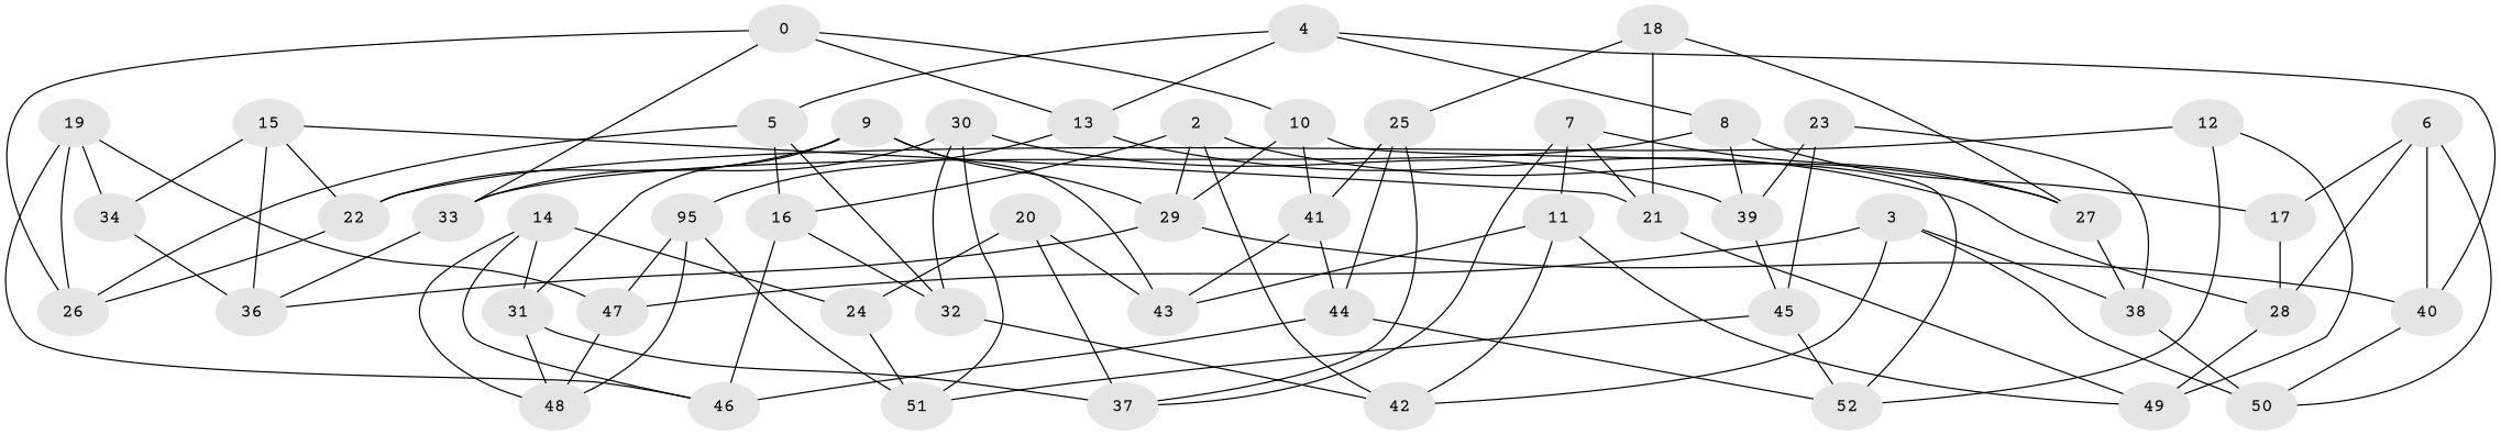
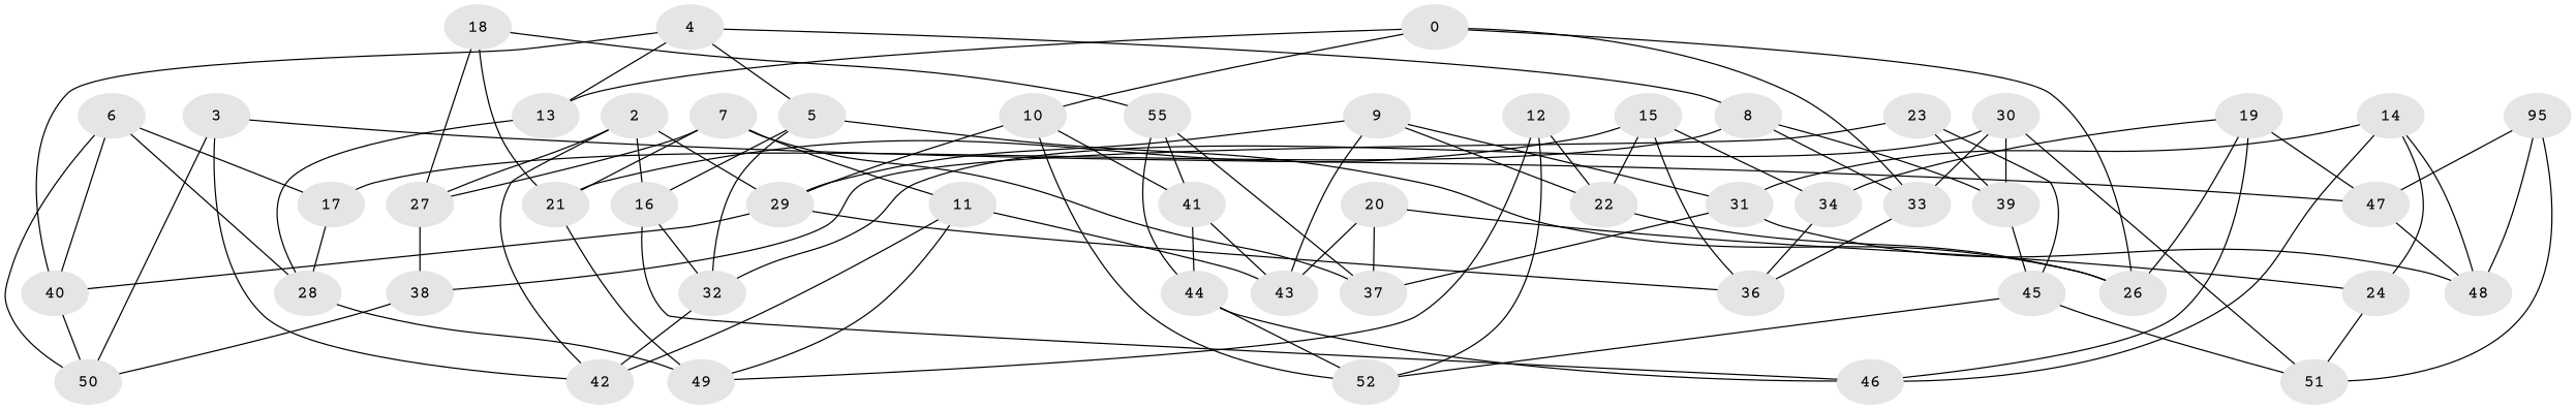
  graph {
    fontname="Courier Prime"
    node [color=gray90 fontname="Courier Prime" style=filled]
    edge [fontname="Courier Prime"]
    n1 [label=0]
    10
    13
    26
    33
    29
    41
    52
    28
    n10 [label=95]
    36
    2
    16
    27
    42
    32
    46
    38
    40
    3
    47
    50
    48
    4
    5
    8
    17
    39
    6
    49
    7
    11
    21
    37
    43
    45
    9
    22
    31
    44
    12
    24
    51
    14
    15
    34
    18
-   25
+   25 [label=55]
    23
    19
    20
    30
    n1 -- 10
    n1 -- 13
    n1 -- 26
    n1 -- 33
    10 -- 29
    10 -- 41
    10 -- 52
    13 -- 28
-   13 -- n10
    33 -- 36
    29 -- 36
    29 -- 40
    41 -- 43
    41 -- 44
    28 -- 49
    n10 -- 47
    n10 -- 48
    n10 -- 51
    2 -- 29
    2 -- 16
    2 -- 27
    2 -- 42
    16 -- 32
    16 -- 46
    27 -- 38
    32 -- 42
    38 -- 50
    40 -- 50
    3 -- 42
-   3 -- 38
    3 -- 47
    3 -- 50
    47 -- 48
    4 -- 13
    4 -- 40
    4 -- 5
    4 -- 8
    5 -- 26
    5 -- 16
    5 -- 32
    8 -- 33
    8 -- 17
    8 -- 39
    17 -- 28
    39 -- 45
    6 -- 28
    6 -- 40
    6 -- 50
    6 -- 17
    7 -- 27
    7 -- 11
    7 -- 21
    7 -- 37
    11 -- 42
    11 -- 49
    11 -- 43
    21 -- 49
    45 -- 52
    45 -- 51
    9 -- 29
    9 -- 43
    9 -- 22
    9 -- 31
    22 -- 26
    31 -- 48
    31 -- 37
    44 -- 52
    44 -- 46
    12 -- 52
    12 -- 49
    12 -- 22
    24 -- 51
    14 -- 46
    14 -- 48
    14 -- 31
    14 -- 24
    15 -- 36
    15 -- 21
    15 -- 22
    15 -- 34
    34 -- 36
    18 -- 27
    18 -- 21
    18 -- 25
    25 -- 41
    25 -- 37
    25 -- 44
    23 -- 38
    23 -- 39
    23 -- 45
    19 -- 26
    19 -- 46
    19 -- 47
    19 -- 34
    20 -- 37
    20 -- 43
    20 -- 24
    30 -- 33
    30 -- 32
    30 -- 39
    30 -- 51
  }
